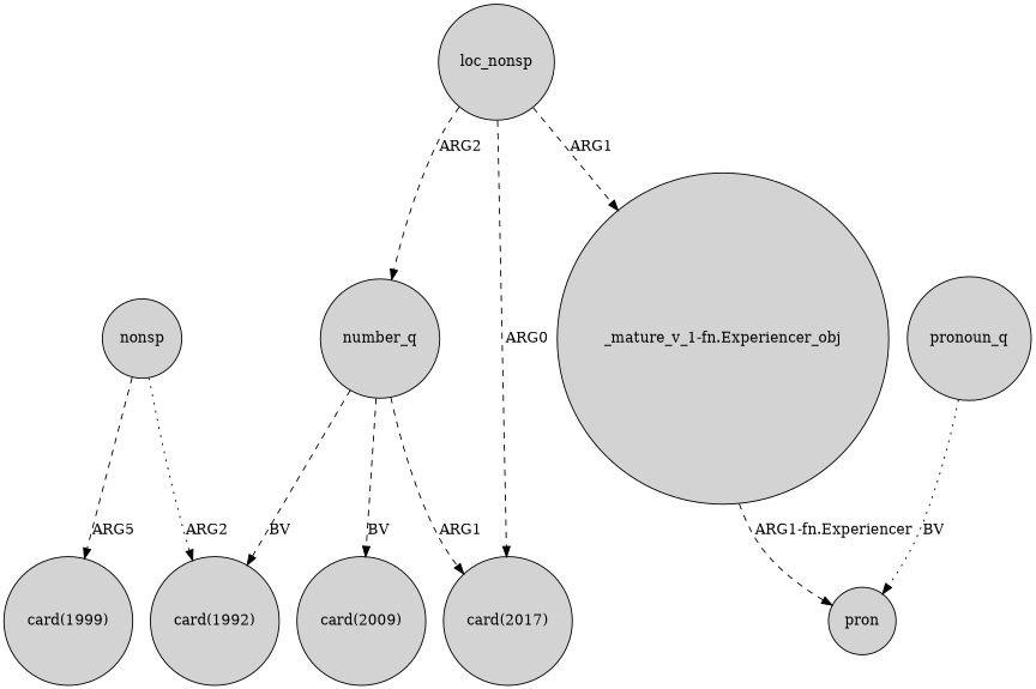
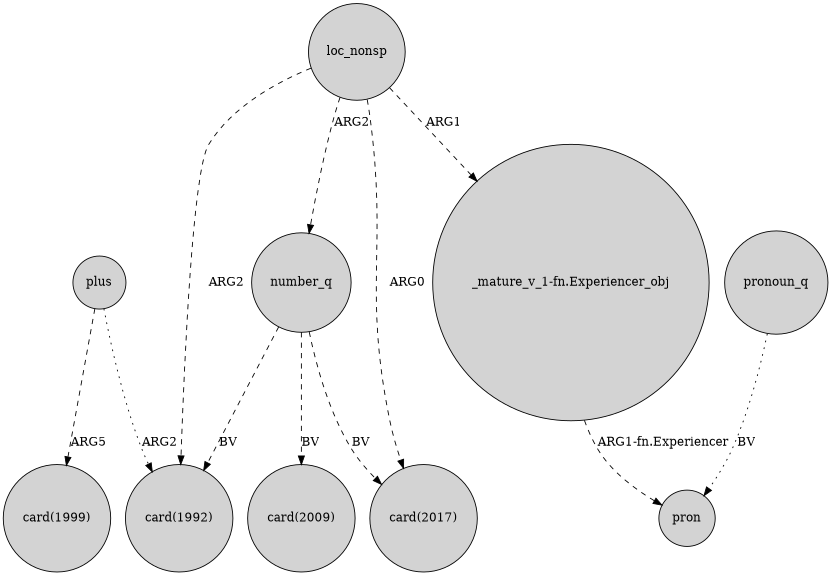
  digraph {
    fontname="DejaVu Serif"
    node [fontname="DejaVu Serif" shape=circle style=filled]
    edge [fontname="DejaVu Serif" style=dashed]
-   plus [label=nonsp]
+   plus
    "card(1999)"
    "card(1992)"
    number_q
    "card(2017)"
    "card(2009)"
    loc_nonsp
    "_mature_v_1-fn.Experiencer_obj"
    pron
    pronoun_q
    plus -> "card(1999)" [label=ARG5]
    plus -> "card(1992)" [label=ARG2 style=dotted]
    number_q -> "card(1992)" [label=BV]
-   number_q -> "card(2017)" [label=ARG1]
+   number_q -> "card(2017)" [label=BV]
    number_q -> "card(2009)" [label=BV]
+   loc_nonsp -> "card(1992)" [label=ARG2]
    loc_nonsp -> number_q [label=ARG2]
    loc_nonsp -> "card(2017)" [label=ARG0]
    loc_nonsp -> "_mature_v_1-fn.Experiencer_obj" [label=ARG1]
    "_mature_v_1-fn.Experiencer_obj" -> pron [label="ARG1-fn.Experiencer"]
    pronoun_q -> pron [label=BV style=dotted]
  }
